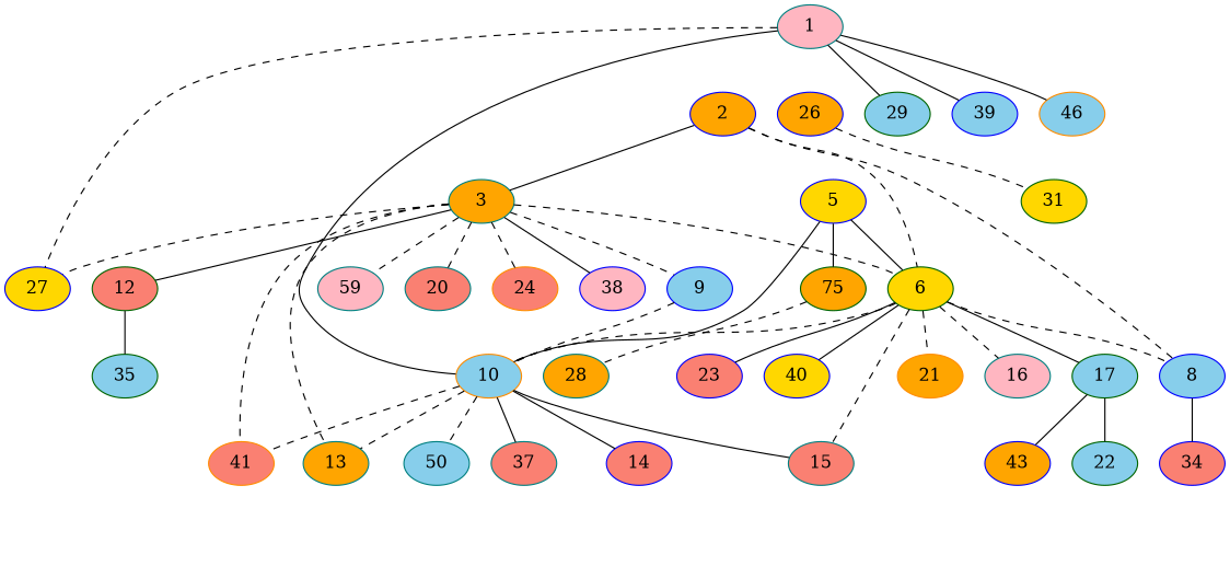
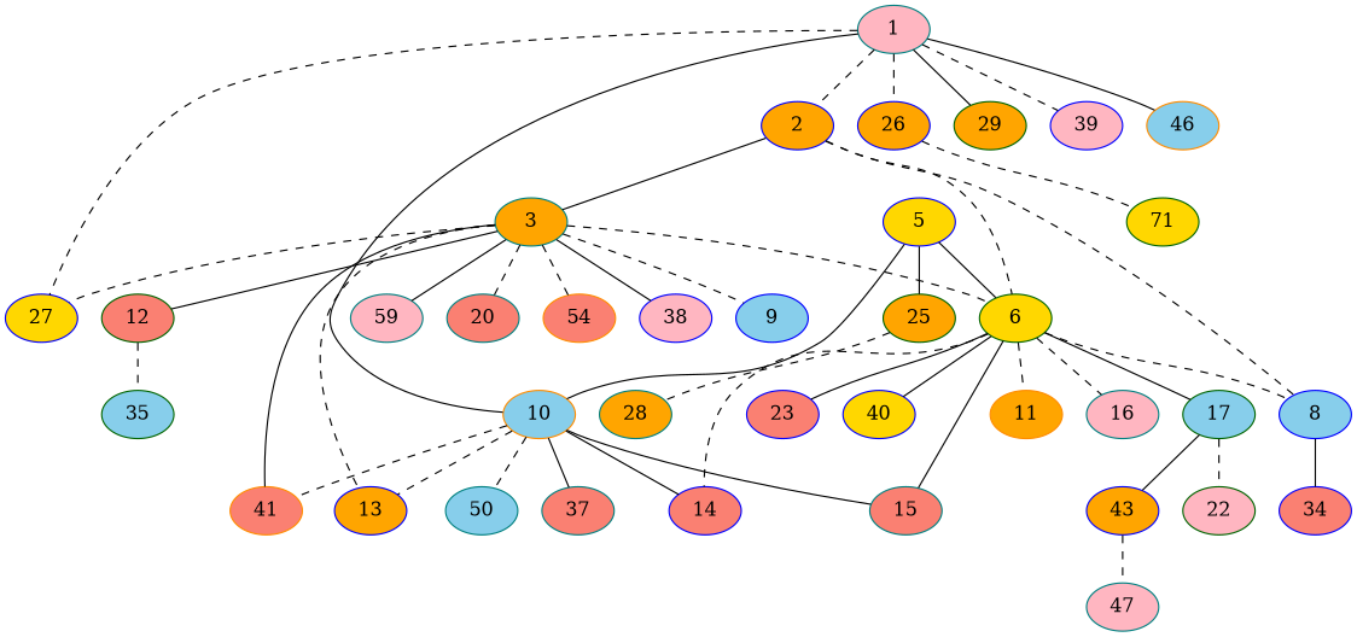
  graph {
    node [color=blue fillcolor=skyblue style=filled]
    edge [style=dashed]
    1 [color=teal fillcolor=lightpink super="+30"]
    2 [fillcolor=orange super="+36"]
    10 [color=darkorange super="+21"]
    26 [fillcolor=orange]
    27 [fillcolor=gold]
-   29 [color=darkgreen]
-   39
+   29 [color=darkgreen fillcolor=orange]
+   39 [fillcolor=lightpink]
    46 [color=darkorange]
    3 [color=teal fillcolor=orange super="+4"]
    6 [color=darkgreen fillcolor=gold super="+7"]
    8 [super="+33"]
-   13 [color=teal fillcolor=orange]
+   13 [fillcolor=orange]
    41 [color=darkorange fillcolor=salmon]
    15 [color=teal fillcolor=salmon super="+42"]
    14 [fillcolor=salmon]
    37 [color=teal fillcolor=salmon]
    50 [color=teal]
-   31 [color=darkgreen fillcolor=gold super="+32"]
+   31 [color=darkgreen fillcolor=gold super="+32" label=71]
    9
    12 [color=darkgreen fillcolor=salmon super="+49"]
    n21 [color=teal fillcolor=lightpink label=59]
    20 [color=teal fillcolor=salmon super="+48"]
-   24 [color=darkorange fillcolor=salmon]
+   24 [color=darkorange fillcolor=salmon label=54]
    38 [fillcolor=lightpink]
-   11 [color=darkorange fillcolor=orange label=21]
+   11 [color=darkorange fillcolor=orange]
    16 [color=teal fillcolor=lightpink]
    17 [color=darkgreen super="+18"]
    23 [fillcolor=salmon]
    40 [fillcolor=gold]
    34 [fillcolor=salmon]
    35 [color=darkgreen super="+45"]
    5 [fillcolor=gold]
-   25 [color=darkgreen fillcolor=orange super="+44" label=75]
+   25 [color=darkgreen fillcolor=orange super="+44"]
    28 [color=teal fillcolor=orange]
-   22 [color=darkgreen]
+   22 [color=darkgreen fillcolor=lightpink]
    43 [fillcolor=orange]
+   47 [color=teal fillcolor=lightpink]
+   1 -- 2
    1 -- 10 [style=solid]
+   1 -- 26
    1 -- 27
    1 -- 29 [style=solid]
-   1 -- 39 [style=solid]
+   1 -- 39
    1 -- 46 [style=solid]
    2 -- 3 [style=solid]
    2 -- 6
    2 -- 8
    10 -- 13
    10 -- 41
    10 -- 15 [style=solid]
    10 -- 14 [style=solid]
    10 -- 37 [style=solid]
    10 -- 50
    26 -- 31
    3 -- 27
    3 -- 6 [weight=2]
    3 -- 13
-   3 -- 41
+   3 -- 41 [style=solid]
    3 -- 9
    3 -- 12 [style=solid]
-   3 -- n21
+   3 -- n21 [style=solid]
    3 -- 20
    3 -- 24
    3 -- 38 [style=solid]
-   6 -- 10
+   6 -- 14
    6 -- 8
-   6 -- 15
+   6 -- 15 [style=solid]
    6 -- 11
    6 -- 16
    6 -- 17 [style=solid]
    6 -- 23 [style=solid]
    6 -- 40 [style=solid]
    8 -- 34 [style=solid]
-   9 -- 10
-   12 -- 35 [style=solid]
-   17 -- 22 [style=solid]
+   12 -- 35
+   17 -- 22
    17 -- 43 [style=solid]
    5 -- 10 [style=solid]
    5 -- 6 [style=solid]
    5 -- 25 [style=solid]
    25 -- 28
+   43 -- 47
  }
